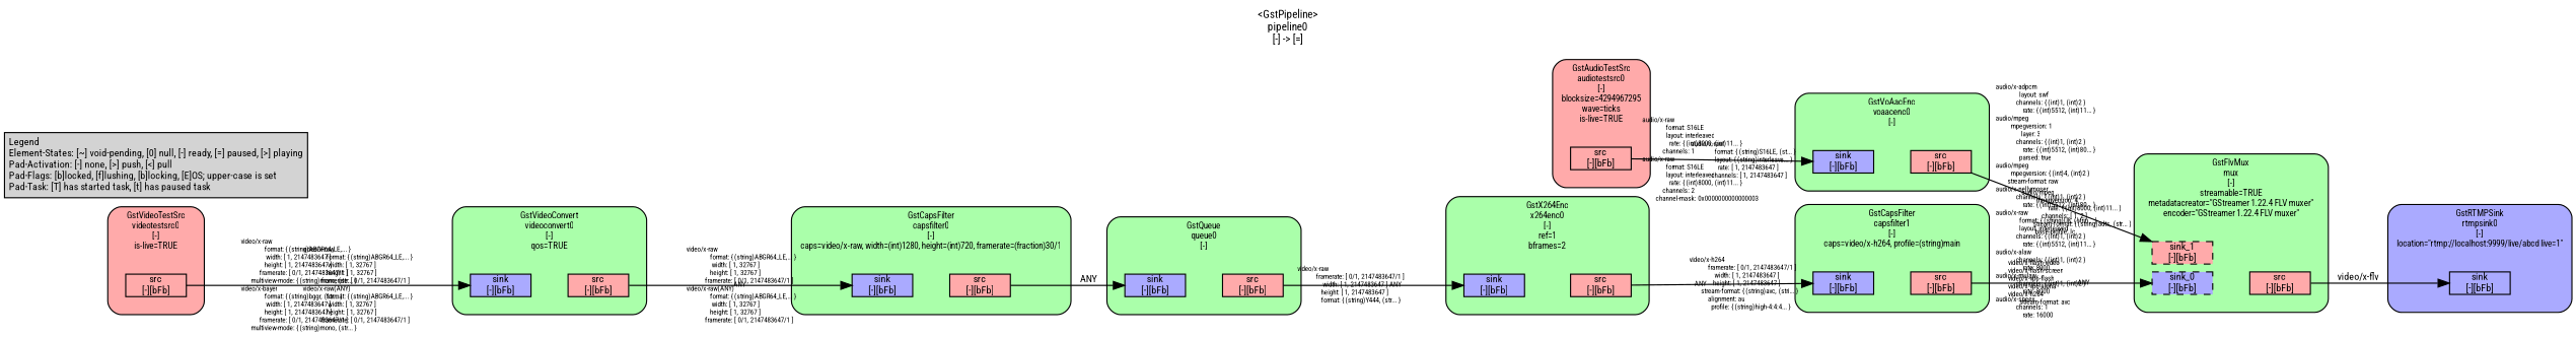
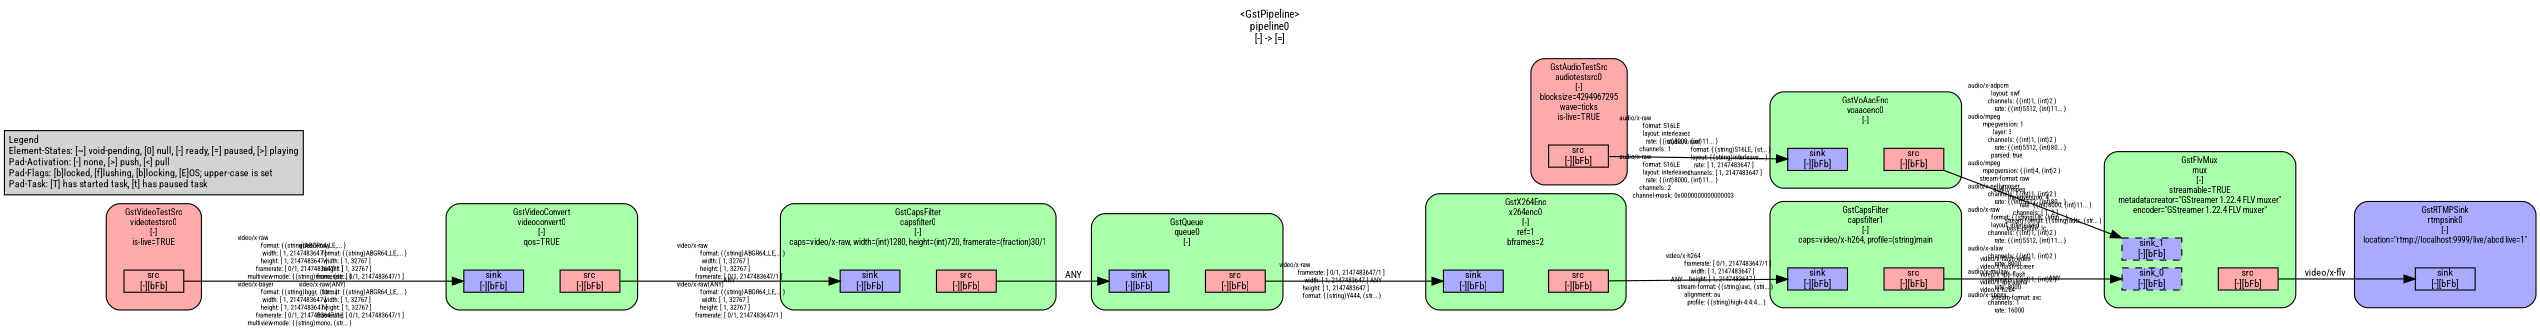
  digraph {
    fontname="Roboto Condensed"
    fontsize=10
    label="<GstPipeline>\npipeline0\n[-] -> [=]"
    labelloc=t
    nodesep=.1
    rankdir=LR
    ranksep=.2
    node [color=black fillcolor="#aaaaff" fontname="Roboto Condensed" fontsize=9 margin="0.0,0.0" shape=box style="filled,solid"]
    edge [fontname="Roboto Condensed" fontsize=9 labelfontsize=6]
    n1 [height=0.2 label="sink\n[-][bFb]"]
    n2 [fillcolor="#ffaaaa" height=0.2 label="src\n[-][bFb]"]
    n3 [height=0.2 label="sink\n[-][bFb]"]
    n4 [fillcolor="#ffaaaa" height=0.2 label="src\n[-][bFb]"]
    n5 [height=0.2 label="sink\n[-][bFb]"]
    n6 [fillcolor="#ffaaaa" height=0.2 label="src\n[-][bFb]"]
    n7 [height=0.2 label="sink\n[-][bFb]"]
    n8 [fillcolor="#ffaaaa" height=0.2 label="src\n[-][bFb]"]
    n9 [fillcolor="#ffaaaa" height=0.2 label="src\n[-][bFb]"]
    n10 [height=0.2 label="sink\n[-][bFb]"]
    n11 [height=0.2 label="sink_0\n[-][bFb]" style="filled,dashed"]
-   n12 [fillcolor="#ffaaaa" height=0.2 label="sink_1\n[-][bFb]" style="filled,dashed"]
+   n12 [height=0.2 label="sink_1\n[-][bFb]" style="filled,dashed"]
    n13 [fillcolor="#ffaaaa" height=0.2 label="src\n[-][bFb]"]
    n14 [height=0.2 label="sink\n[-][bFb]"]
    n15 [fillcolor="#ffaaaa" height=0.2 label="src\n[-][bFb]"]
    n16 [height=0.2 label="sink\n[-][bFb]"]
    n17 [fillcolor="#ffaaaa" height=0.2 label="src\n[-][bFb]"]
    n18 [fillcolor="#ffaaaa" height=0.2 label="src\n[-][bFb]"]
    n19 [label="Legend\lElement-States: [~] void-pending, [0] null, [-] ready, [=] paused, [>] playing\lPad-Activation: [-] none, [>] push, [<] pull\lPad-Flags: [b]locked, [f]lushing, [b]locking, [E]OS; upper-case is set\lPad-Task: [T] has started task, [t] has paused task\l" margin="0.05,0.05" style=filled color="" fillcolor=""]
    subgraph cluster_1 {
      color=black
      fillcolor="#aaffaa"
      fontsize=8
      label="GstCapsFilter\ncapsfilter1\n[-]\ncaps=video/x-h264, profile=(string)main"
      style="filled,rounded"
      subgraph cluster_2 {
        color=black
        fillcolor="#aaffaa"
        fontsize=8
        label=""
        style=invis
        n1
      }
      subgraph cluster_3 {
        color=black
        fillcolor="#aaffaa"
        fontsize=8
        label=""
        style=invis
        n2
      }
    }
    subgraph cluster_4 {
      color=black
      fillcolor="#aaffaa"
      fontsize=8
      label="GstCapsFilter\ncapsfilter0\n[-]\ncaps=video/x-raw, width=(int)1280, height=(int)720, framerate=(fraction)30/1"
      style="filled,rounded"
      subgraph cluster_5 {
        color=black
        fillcolor="#aaffaa"
        fontsize=8
        label=""
        style=invis
        n3
      }
      subgraph cluster_6 {
        color=black
        fillcolor="#aaffaa"
        fontsize=8
        label=""
        style=invis
        n4
      }
    }
    subgraph cluster_7 {
      color=black
      fillcolor="#aaffaa"
      fontsize=8
      label="GstX264Enc\nx264enc0\n[-]\nref=1\nbframes=2"
      style="filled,rounded"
      subgraph cluster_8 {
        color=black
        fillcolor="#aaffaa"
        fontsize=8
        label=""
        style=invis
        n5
      }
      subgraph cluster_9 {
        color=black
        fillcolor="#aaffaa"
        fontsize=8
        label=""
        style=invis
        n6
      }
    }
    subgraph cluster_10 {
      color=black
      fillcolor="#aaffaa"
      fontsize=8
      label="GstVoAacEnc\nvoaacenc0\n[-]"
      style="filled,rounded"
      subgraph cluster_11 {
        color=black
        fillcolor="#aaffaa"
        fontsize=8
        label=""
        style=invis
        n7
      }
      subgraph cluster_12 {
        color=black
        fillcolor="#aaffaa"
        fontsize=8
        label=""
        style=invis
        n8
      }
    }
    subgraph cluster_13 {
      color=black
      fillcolor="#ffaaaa"
      fontsize=8
      label="GstAudioTestSrc\naudiotestsrc0\n[-]\nblocksize=4294967295\nwave=ticks\nis-live=TRUE"
      style="filled,rounded"
      subgraph cluster_14 {
        color=black
        fillcolor="#ffaaaa"
        fontsize=8
        label=""
        style=invis
        n9
      }
    }
    subgraph cluster_15 {
      color=black
      fillcolor="#aaaaff"
      fontsize=8
      label="GstRTMPSink\nrtmpsink0\n[-]\nlocation=\"rtmp://localhost:9999/live/abcd live=1\""
      style="filled,rounded"
      subgraph cluster_16 {
        color=black
        fillcolor="#aaaaff"
        fontsize=8
        label=""
        style=invis
        n10
      }
    }
    subgraph cluster_17 {
      color=black
      fillcolor="#aaffaa"
      fontsize=8
      label="GstFlvMux\nmux\n[-]\nstreamable=TRUE\nmetadatacreator=\"GStreamer 1.22.4 FLV muxer\"\nencoder=\"GStreamer 1.22.4 FLV muxer\""
      style="filled,rounded"
      subgraph cluster_18 {
        color=black
        fillcolor="#aaffaa"
        fontsize=8
        label=""
        style=invis
        n11
        n12
      }
      subgraph cluster_19 {
        color=black
        fillcolor="#aaffaa"
        fontsize=8
        label=""
        style=invis
        n13
      }
    }
    subgraph cluster_20 {
      color=black
      fillcolor="#aaffaa"
      fontsize=8
      label="GstQueue\nqueue0\n[-]"
      style="filled,rounded"
      subgraph cluster_21 {
        color=black
        fillcolor="#aaffaa"
        fontsize=8
        label=""
        style=invis
        n14
      }
      subgraph cluster_22 {
        color=black
        fillcolor="#aaffaa"
        fontsize=8
        label=""
        style=invis
        n15
      }
    }
    subgraph cluster_23 {
      color=black
      fillcolor="#aaffaa"
      fontsize=8
      label="GstVideoConvert\nvideoconvert0\n[-]\nqos=TRUE"
      style="filled,rounded"
      subgraph cluster_24 {
        color=black
        fillcolor="#aaffaa"
        fontsize=8
        label=""
        style=invis
        n16
      }
      subgraph cluster_25 {
        color=black
        fillcolor="#aaffaa"
        fontsize=8
        label=""
        style=invis
        n17
      }
    }
    subgraph cluster_26 {
      color=black
      fillcolor="#ffaaaa"
      fontsize=8
      label="GstVideoTestSrc\nvideotestsrc0\n[-]\nis-live=TRUE"
      style="filled,rounded"
      subgraph cluster_27 {
        color=black
        fillcolor="#ffaaaa"
        fontsize=8
        label=""
        style=invis
        n18
      }
    }
    n1 -> n2 [style=invis]
    n2 -> n11 [headlabel="video/x-flash-video\lvideo/x-flash-screen\lvideo/x-vp6-flash\lvideo/x-vp6-alpha\lvideo/x-h264\l       stream-format: avc\l" label="                                                  " labelangle=0 labeldistance=10 taillabel=ANY]
    n3 -> n4 [style=invis]
    n4 -> n14 [label=ANY]
    n5 -> n6 [style=invis]
    n6 -> n1 [headlabel=ANY label="                                                  " labelangle=0 labeldistance=10 taillabel="video/x-h264\l           framerate: [ 0/1, 2147483647/1 ]\l               width: [ 1, 2147483647 ]\l              height: [ 1, 2147483647 ]\l       stream-format: { (string)avc, (stri... }\l           alignment: au\l             profile: { (string)high-4:4:4... }\l"]
    n7 -> n8 [style=invis]
    n8 -> n12 [headlabel="audio/x-adpcm\l              layout: swf\l            channels: { (int)1, (int)2 }\l                rate: { (int)5512, (int)11... }\laudio/mpeg\l         mpegversion: 1\l               layer: 3\l            channels: { (int)1, (int)2 }\l                rate: { (int)5512, (int)80... }\l              parsed: true\laudio/mpeg\l         mpegversion: { (int)4, (int)2 }\l       stream-format: raw\laudio/x-nellymoser\l            channels: { (int)1, (int)2 }\l                rate: { (int)5512, (int)80... }\laudio/x-raw\l              format: { (string)U8, (strin... }\l              layout: interleaved\l            channels: { (int)1, (int)2 }\l                rate: { (int)5512, (int)11... }\laudio/x-alaw\l            channels: { (int)1, (int)2 }\l                rate: 8000\laudio/x-mulaw\l            channels: { (int)1, (int)2 }\l                rate: 8000\laudio/x-speex\l            channels: 1\l                rate: 16000\l" label="                                                  " labelangle=0 labeldistance=10 taillabel="audio/mpeg\l         mpegversion: 4\l                rate: { (int)8000, (int)11... }\l            channels: [ 1, 2 ]\l       stream-format: { (string)adts, (str... }\l        base-profile: lc\l"]
    n9 -> n7 [headlabel="audio/x-raw\l              format: S16LE\l              layout: interleaved\l                rate: { (int)8000, (int)11... }\l            channels: 1\laudio/x-raw\l              format: S16LE\l              layout: interleaved\l                rate: { (int)8000, (int)11... }\l            channels: 2\l        channel-mask: 0x0000000000000003\l" label="                                                  " labelangle=0 labeldistance=10 taillabel="audio/x-raw\l              format: { (string)S16LE, (st... }\l              layout: { (string)interleave... }\l                rate: [ 1, 2147483647 ]\l            channels: [ 1, 2147483647 ]\l"]
    n11 -> n13 [style=invis]
    n13 -> n10 [label="video/x-flv\l"]
    n14 -> n15 [style=invis]
    n15 -> n5 [headlabel="video/x-raw\l           framerate: [ 0/1, 2147483647/1 ]\l               width: [ 1, 2147483647 ]\l              height: [ 1, 2147483647 ]\l              format: { (string)Y444, (str... }\l" label="                                                  " labelangle=0 labeldistance=10 taillabel=ANY]
    n16 -> n17 [style=invis]
    n17 -> n3 [headlabel=ANY label="                                                  " labelangle=0 labeldistance=10 taillabel="video/x-raw\l              format: { (string)ABGR64_LE,... }\l               width: [ 1, 32767 ]\l              height: [ 1, 32767 ]\l           framerate: [ 0/1, 2147483647/1 ]\lvideo/x-raw(ANY)\l              format: { (string)ABGR64_LE,... }\l               width: [ 1, 32767 ]\l              height: [ 1, 32767 ]\l           framerate: [ 0/1, 2147483647/1 ]\l"]
    n18 -> n16 [headlabel="video/x-raw\l              format: { (string)ABGR64_LE,... }\l               width: [ 1, 32767 ]\l              height: [ 1, 32767 ]\l           framerate: [ 0/1, 2147483647/1 ]\lvideo/x-raw(ANY)\l              format: { (string)ABGR64_LE,... }\l               width: [ 1, 32767 ]\l              height: [ 1, 32767 ]\l           framerate: [ 0/1, 2147483647/1 ]\l" label="                                                  " labelangle=0 labeldistance=10 taillabel="video/x-raw\l              format: { (string)ABGR64_LE,... }\l               width: [ 1, 2147483647 ]\l              height: [ 1, 2147483647 ]\l           framerate: [ 0/1, 2147483647/1 ]\l      multiview-mode: { (string)mono, (str... }\lvideo/x-bayer\l              format: { (string)bggr, (str... }\l               width: [ 1, 2147483647 ]\l              height: [ 1, 2147483647 ]\l           framerate: [ 0/1, 2147483647/1 ]\l      multiview-mode: { (string)mono, (str... }\l"]
  }
